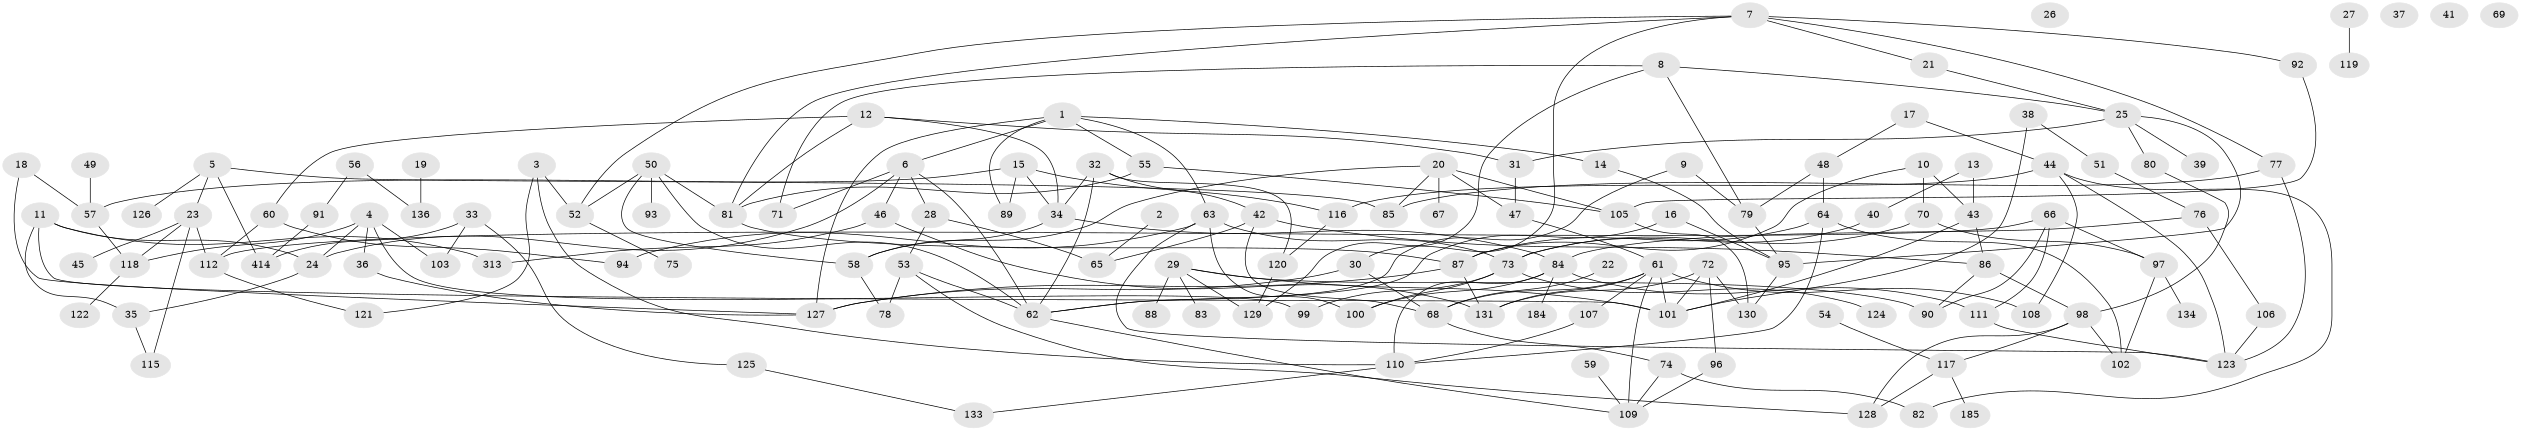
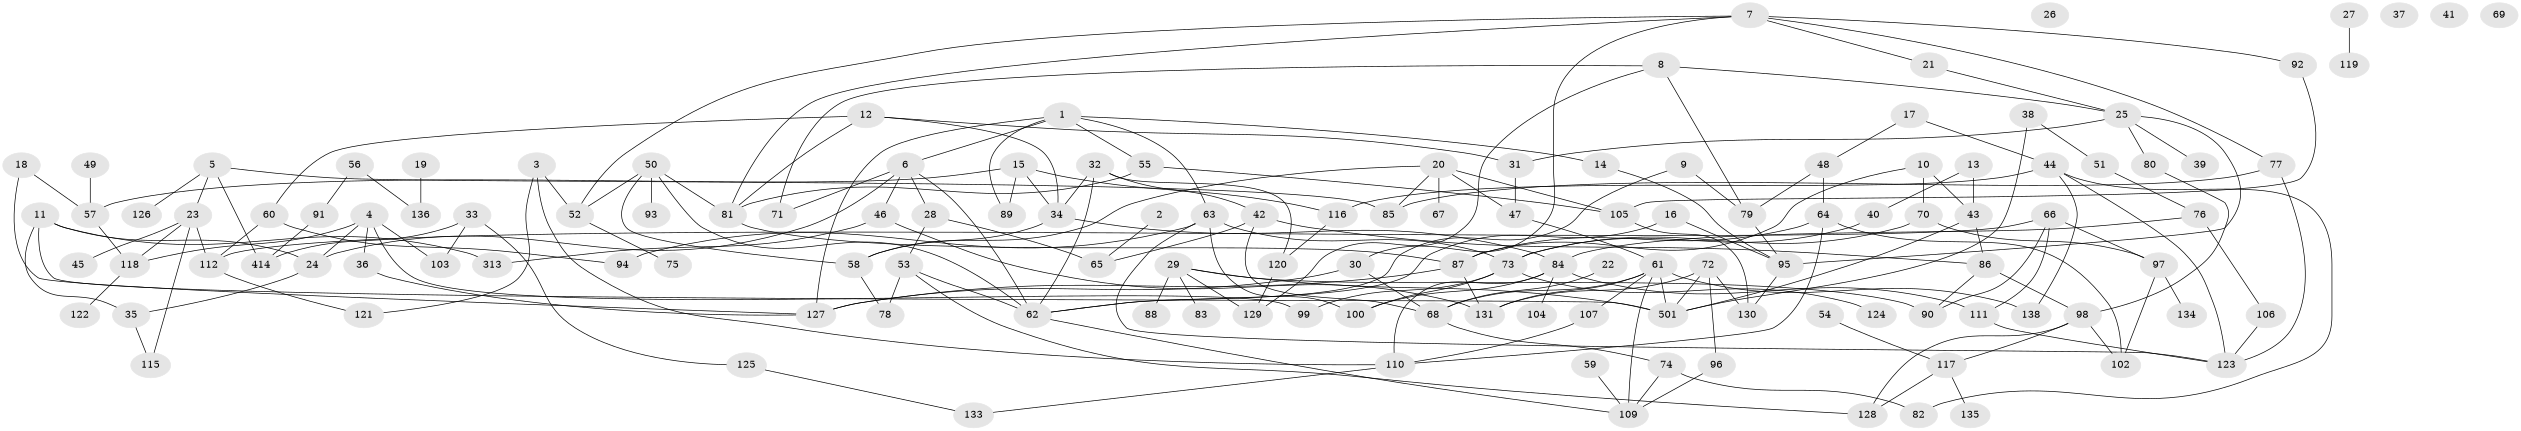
  graph {
    node [color=gray90 style=filled]
    1
    6
    14
    55
    63
    89
    127
    24
    28
    46
    62
    71
    95
    81
    105
    73
    123
    94
    100
    2
    65
    3
    52
    110
    121
    75
    133
    4
    36
    99
    103
    118
    35
    122
    5
    23
    85
    n38 [label=414]
    126
    45
    112
    115
    53
    n44 [label=313]
    131
    109
    7
    21
    30
    77
    92
    25
    68
    87
    8
    79
    129
    31
    39
    80
    9
    10
    43
    70
-   101
+   101 [label=501]
    86
    97
    11
    12
    34
    60
    47
    58
    84
    13
    40
    130
    15
    57
    116
    120
    16
    17
    44
    48
    82
-   108
+   108 [label=138]
    64
    18
    19
    136
    20
    67
    61
    78
    22
    74
    98
    26
    27
    119
    128
    29
    83
    88
    90
    32
    42
    33
    125
    111
-   104 [label=184]
+   104
    37
    38
    51
    76
    124
    41
    107
    49
    50
    93
    106
    54
    117
-   135 [label=185]
+   135
    56
    91
    59
    102
    66
    134
    69
    72
    96
    1 -- 6
    1 -- 14
    1 -- 55
    1 -- 63
    1 -- 89
    1 -- 127
    6 -- 24
    6 -- 28
    6 -- 46
    6 -- 62
    6 -- 71
    14 -- 95
    55 -- 81
    55 -- 105
    63 -- 73
    63 -- 123
    63 -- 94
    63 -- 100
    24 -- 35
    28 -- 65
    28 -- 53
    46 -- n44
    46 -- 131
    62 -- 109
    95 -- 130
    81 -- 87
    105 -- 130
    73 -- 100
    73 -- 99
    73 -- 124
    2 -- 65
    3 -- 52
    3 -- 110
    3 -- 121
    52 -- 75
    110 -- 133
    4 -- 24
    4 -- 36
    4 -- 99
    4 -- 103
    4 -- 118
    36 -- 127
    118 -- 122
    35 -- 115
    5 -- 23
    5 -- 85
    5 -- n38
    5 -- 126
    23 -- 118
    23 -- 45
    23 -- 112
    23 -- 115
    112 -- 121
    53 -- 62
    53 -- 78
    53 -- 128
    7 -- 81
    7 -- 52
    7 -- 21
    7 -- 30
    7 -- 77
    7 -- 92
    21 -- 25
    30 -- 127
    30 -- 68
    77 -- 123
    77 -- 85
    92 -- 105
    25 -- 95
    25 -- 31
    25 -- 39
    25 -- 80
    68 -- 74
    87 -- 127
    87 -- 131
    8 -- 71
    8 -- 25
    8 -- 79
    8 -- 129
    79 -- 95
    31 -- 47
    80 -- 98
    9 -- 62
    9 -- 79
    10 -- 87
    10 -- 43
    10 -- 70
    43 -- 101
    43 -- 86
    70 -- 73
    70 -- 97
    86 -- 98
    86 -- 90
    97 -- 102
    97 -- 134
    11 -- 24
    11 -- 35
    11 -- n44
    11 -- 101
    12 -- 81
    12 -- 31
    12 -- 34
    12 -- 60
    34 -- 58
    34 -- 84
    60 -- 94
    60 -- 112
    47 -- 61
    58 -- 78
    84 -- 100
    84 -- 110
    84 -- 111
    84 -- 104
    13 -- 43
    13 -- 40
    40 -- 73
    15 -- 89
    15 -- 34
    15 -- 57
    15 -- 116
    57 -- 118
    116 -- 120
    120 -- 129
    16 -- 62
    16 -- 95
    17 -- 44
    17 -- 48
    44 -- 123
    44 -- 116
    44 -- 82
    44 -- 108
    48 -- 79
    48 -- 64
    64 -- 110
    64 -- 87
    64 -- 102
    18 -- 127
    18 -- 57
    19 -- 136
    20 -- 105
    20 -- 85
    20 -- 47
    20 -- 58
    20 -- 67
    61 -- 131
    61 -- 109
    61 -- 68
    61 -- 101
    61 -- 108
    61 -- 107
    22 -- 68
    74 -- 109
    74 -- 82
    98 -- 128
    98 -- 117
    98 -- 102
    27 -- 119
    29 -- 129
    29 -- 101
    29 -- 83
    29 -- 88
    29 -- 90
    32 -- 62
    32 -- 34
    32 -- 120
    32 -- 42
    42 -- 65
    42 -- 68
    42 -- 86
    33 -- 103
    33 -- n38
    33 -- 125
    125 -- 133
    111 -- 123
    38 -- 101
    38 -- 51
    51 -- 76
    76 -- 84
    76 -- 106
    107 -- 110
    49 -- 57
    50 -- 62
    50 -- 81
    50 -- 52
    50 -- 58
    50 -- 93
    106 -- 123
    54 -- 117
    117 -- 128
    117 -- 135
    56 -- 136
    56 -- 91
    91 -- n38
    59 -- 109
    66 -- 112
    66 -- 97
    66 -- 90
    66 -- 111
    72 -- 131
    72 -- 101
    72 -- 130
    72 -- 96
    96 -- 109
  }
